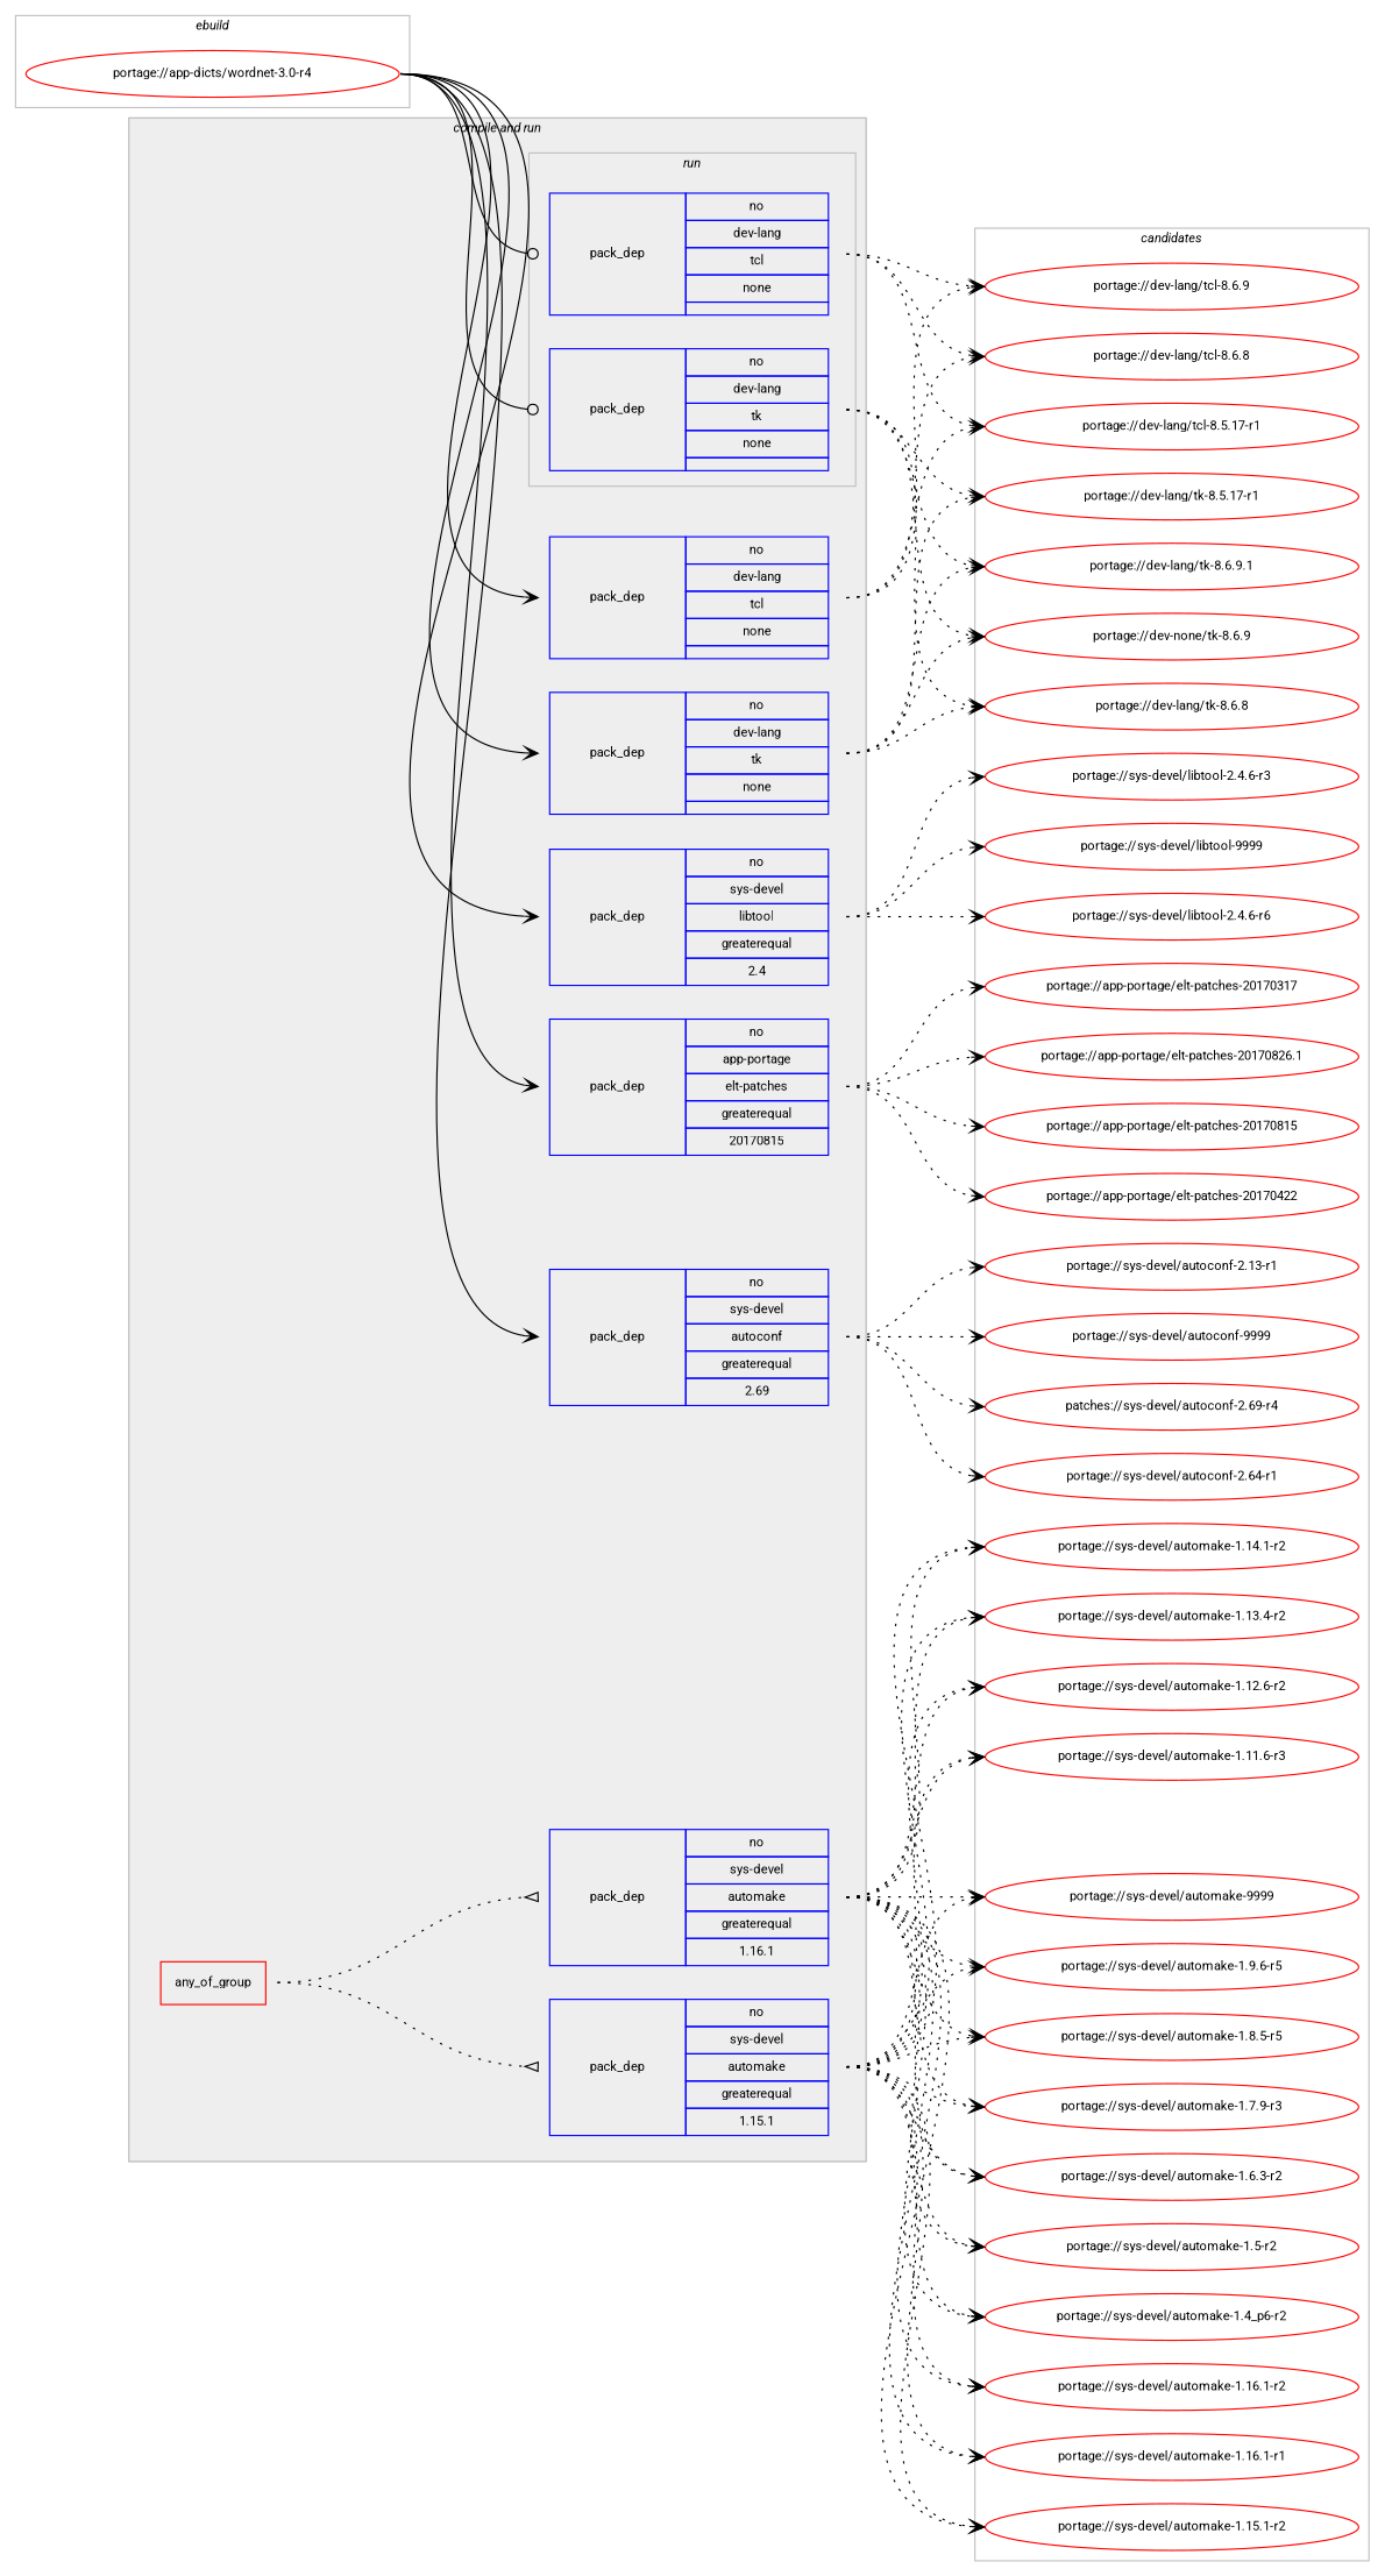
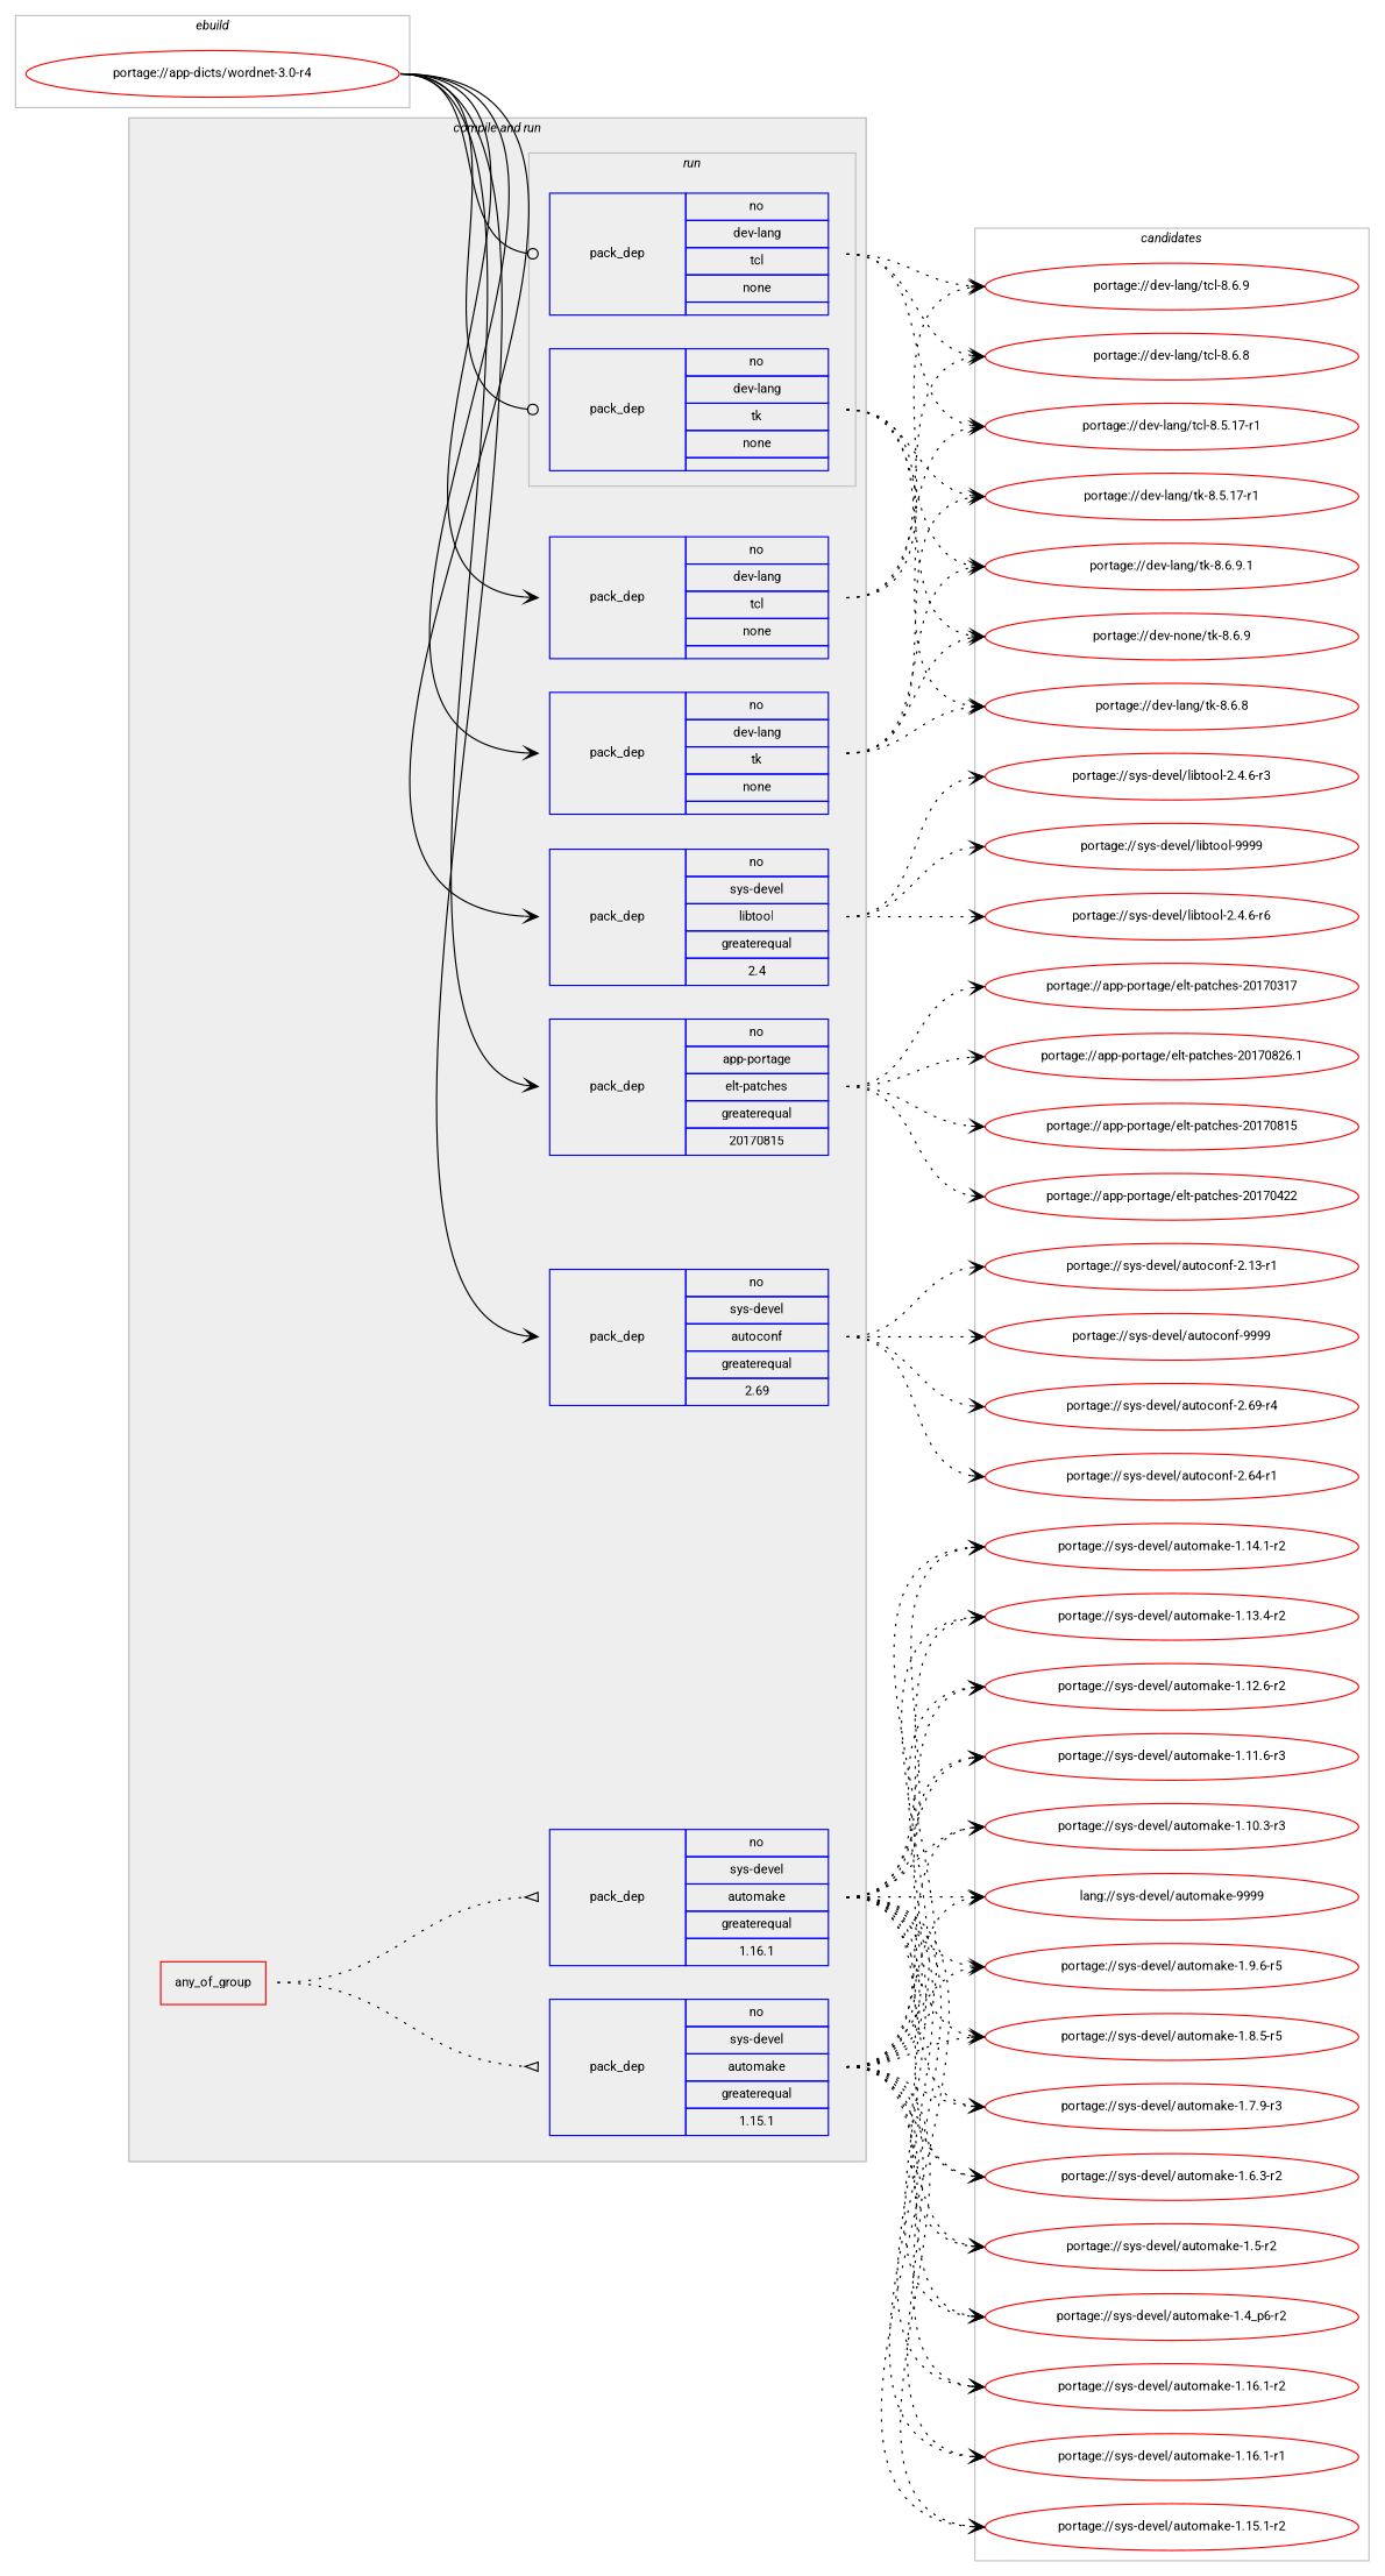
  digraph {
    compound=true
    concentrate=true
    fontname=Roboto
    fontsize=10
    newrank=true
    rankdir=LR
    ranksep=1.5
    node [color=red fontname=Roboto fontsize=10]
    edge [arrowhead=vee fontname=Roboto headport=w style=dotted tailport=e weight=100]
    n1 [label="portage://app-dicts/wordnet-3.0-r4" width=4]
    n2 [color=blue label=<<TABLE BORDER="0" CELLBORDER="1" CELLSPACING="0" CELLPADDING="4" WIDTH="220"><TR><TD ROWSPAN="6" CELLPADDING="30">pack_dep</TD></TR><TR><TD WIDTH="110">no</TD></TR><TR><TD>sys-devel</TD></TR><TR><TD>automake</TD></TR><TR><TD>greaterequal</TD></TR><TR><TD>1.16.1</TD></TR></TABLE>> shape=none]
    n3 [color=blue label=<<TABLE BORDER="0" CELLBORDER="1" CELLSPACING="0" CELLPADDING="4" WIDTH="220"><TR><TD ROWSPAN="6" CELLPADDING="30">pack_dep</TD></TR><TR><TD WIDTH="110">no</TD></TR><TR><TD>sys-devel</TD></TR><TR><TD>automake</TD></TR><TR><TD>greaterequal</TD></TR><TR><TD>1.15.1</TD></TR></TABLE>> shape=none]
    n4 [label=<<TABLE BORDER="0" CELLBORDER="1" CELLSPACING="0" CELLPADDING="4"><TR><TD CELLPADDING="10">any_of_group</TD></TR></TABLE>> shape=none]
    n5 [color=blue label=<<TABLE BORDER="0" CELLBORDER="1" CELLSPACING="0" CELLPADDING="4" WIDTH="220"><TR><TD ROWSPAN="6" CELLPADDING="30">pack_dep</TD></TR><TR><TD WIDTH="110">no</TD></TR><TR><TD>app-portage</TD></TR><TR><TD>elt-patches</TD></TR><TR><TD>greaterequal</TD></TR><TR><TD>20170815</TD></TR></TABLE>> shape=none]
    n6 [color=blue label=<<TABLE BORDER="0" CELLBORDER="1" CELLSPACING="0" CELLPADDING="4" WIDTH="220"><TR><TD ROWSPAN="6" CELLPADDING="30">pack_dep</TD></TR><TR><TD WIDTH="110">no</TD></TR><TR><TD>dev-lang</TD></TR><TR><TD>tcl</TD></TR><TR><TD>none</TD></TR><TR><TD></TD></TR></TABLE>> shape=none]
    n7 [color=blue label=<<TABLE BORDER="0" CELLBORDER="1" CELLSPACING="0" CELLPADDING="4" WIDTH="220"><TR><TD ROWSPAN="6" CELLPADDING="30">pack_dep</TD></TR><TR><TD WIDTH="110">no</TD></TR><TR><TD>dev-lang</TD></TR><TR><TD>tk</TD></TR><TR><TD>none</TD></TR><TR><TD></TD></TR></TABLE>> shape=none]
    n8 [color=blue label=<<TABLE BORDER="0" CELLBORDER="1" CELLSPACING="0" CELLPADDING="4" WIDTH="220"><TR><TD ROWSPAN="6" CELLPADDING="30">pack_dep</TD></TR><TR><TD WIDTH="110">no</TD></TR><TR><TD>sys-devel</TD></TR><TR><TD>autoconf</TD></TR><TR><TD>greaterequal</TD></TR><TR><TD>2.69</TD></TR></TABLE>> shape=none]
    n9 [color=blue label=<<TABLE BORDER="0" CELLBORDER="1" CELLSPACING="0" CELLPADDING="4" WIDTH="220"><TR><TD ROWSPAN="6" CELLPADDING="30">pack_dep</TD></TR><TR><TD WIDTH="110">no</TD></TR><TR><TD>sys-devel</TD></TR><TR><TD>libtool</TD></TR><TR><TD>greaterequal</TD></TR><TR><TD>2.4</TD></TR></TABLE>> shape=none]
    n10 [color=blue label=<<TABLE BORDER="0" CELLBORDER="1" CELLSPACING="0" CELLPADDING="4" WIDTH="220"><TR><TD ROWSPAN="6" CELLPADDING="30">pack_dep</TD></TR><TR><TD WIDTH="110">no</TD></TR><TR><TD>dev-lang</TD></TR><TR><TD>tcl</TD></TR><TR><TD>none</TD></TR><TR><TD></TD></TR></TABLE>> shape=none]
    n11 [color=blue label=<<TABLE BORDER="0" CELLBORDER="1" CELLSPACING="0" CELLPADDING="4" WIDTH="220"><TR><TD ROWSPAN="6" CELLPADDING="30">pack_dep</TD></TR><TR><TD WIDTH="110">no</TD></TR><TR><TD>dev-lang</TD></TR><TR><TD>tk</TD></TR><TR><TD>none</TD></TR><TR><TD></TD></TR></TABLE>> shape=none]
-   n12 [label="portage://sys-devel/automake-9999" width=4]
+   n12 [label="lang://sys-devel/automake-9999" width=4]
    n13 [label="portage://sys-devel/automake-1.9.6-r5" width=4]
    n14 [label="portage://sys-devel/automake-1.8.5-r5" width=4]
    n15 [label="portage://sys-devel/automake-1.7.9-r3" width=4]
    n16 [label="portage://sys-devel/automake-1.6.3-r2" width=4]
    n17 [label="portage://sys-devel/automake-1.5-r2" width=4]
    n18 [label="portage://sys-devel/automake-1.4_p6-r2" width=4]
    n19 [label="portage://sys-devel/automake-1.16.1-r2" width=4]
    n20 [label="portage://sys-devel/automake-1.16.1-r1" width=4]
    n21 [label="portage://sys-devel/automake-1.15.1-r2" width=4]
    n22 [label="portage://sys-devel/automake-1.14.1-r2" width=4]
    n23 [label="portage://sys-devel/automake-1.13.4-r2" width=4]
    n24 [label="portage://sys-devel/automake-1.12.6-r2" width=4]
    n25 [label="portage://sys-devel/automake-1.11.6-r3" width=4]
+   n26 [label="portage://sys-devel/automake-1.10.3-r3" width=4]
    n27 [label="portage://app-portage/elt-patches-20170826.1" width=4]
    n28 [label="portage://app-portage/elt-patches-20170815" width=4]
    n29 [label="portage://app-portage/elt-patches-20170422" width=4]
    n30 [label="portage://app-portage/elt-patches-20170317" width=4]
    n31 [label="portage://dev-lang/tcl-8.6.9" width=4]
    n32 [label="portage://dev-lang/tcl-8.6.8" width=4]
    n33 [label="portage://dev-lang/tcl-8.5.17-r1" width=4]
    n34 [label="portage://dev-lang/tk-8.6.9.1" width=4]
    n35 [label="portage://dev-none/tk-8.6.9" width=4]
    n36 [label="portage://dev-lang/tk-8.6.8" width=4]
    n37 [label="portage://dev-lang/tk-8.5.17-r1" width=4]
    n38 [label="portage://sys-devel/autoconf-9999" width=4]
-   n39 [label="patches://sys-devel/autoconf-2.69-r4" width=4]
+   n39 [label="portage://sys-devel/autoconf-2.69-r4" width=4]
    n40 [label="portage://sys-devel/autoconf-2.64-r1" width=4]
    n41 [label="portage://sys-devel/autoconf-2.13-r1" width=4]
    n42 [label="portage://sys-devel/libtool-9999" width=4]
    n43 [label="portage://sys-devel/libtool-2.4.6-r6" width=4]
    n44 [label="portage://sys-devel/libtool-2.4.6-r3" width=4]
    subgraph cluster_1 {
      color=gray
      label=<<i>ebuild</i>>
      n1
    }
    subgraph cluster_2 {
      color=gray
      label=<<i>dependencies</i>>
      subgraph cluster_3 {
        color=gray
        fillcolor="#eeeeee"
        label=<<i>compile</i>>
        style=filled
        subgraph sub_4 {
          color=gray
          fillcolor="#eeeeee"
          label=<<i>compile</i>>
          style=filled
          n4
          subgraph sub_5 {
            color=gray
            fillcolor="#eeeeee"
            label=<<i>compile</i>>
            style=filled
            n2
          }
          subgraph sub_6 {
            color=gray
            fillcolor="#eeeeee"
            label=<<i>compile</i>>
            style=filled
            n3
          }
        }
        subgraph sub_7 {
          color=gray
          fillcolor="#eeeeee"
          label=<<i>compile</i>>
          style=filled
          n5
        }
        subgraph sub_8 {
          color=gray
          fillcolor="#eeeeee"
          label=<<i>compile</i>>
          style=filled
          n6
        }
        subgraph sub_9 {
          color=gray
          fillcolor="#eeeeee"
          label=<<i>compile</i>>
          style=filled
          n7
        }
        subgraph sub_10 {
          color=gray
          fillcolor="#eeeeee"
          label=<<i>compile</i>>
          style=filled
          n8
        }
        subgraph sub_11 {
          color=gray
          fillcolor="#eeeeee"
          label=<<i>compile</i>>
          style=filled
          n9
        }
      }
      subgraph cluster_12 {
        color=gray
        fillcolor="#eeeeee"
        label=<<i>compile and run</i>>
        style=filled
      }
      subgraph cluster_13 {
        color=gray
        fillcolor="#eeeeee"
        label=<<i>run</i>>
        style=filled
        subgraph sub_14 {
          color=gray
          fillcolor="#eeeeee"
          label=<<i>run</i>>
          style=filled
          n10
        }
        subgraph sub_15 {
          color=gray
          fillcolor="#eeeeee"
          label=<<i>run</i>>
          style=filled
          n11
        }
      }
    }
    subgraph cluster_16 {
      color=gray
      label=<<i>candidates</i>>
      rank=same
      subgraph sub_17 {
        color=black
        label=<<i>candidates</i>>
        nodesep=1
        rank=same
        n12
        n13
        n14
        n15
        n16
        n17
        n18
        n19
        n20
        n21
        n22
        n23
        n24
        n25
+       n26
      }
      subgraph sub_18 {
        color=black
        label=<<i>candidates</i>>
        nodesep=1
        rank=same
        n12
        n13
        n14
        n15
        n16
        n17
        n18
        n19
        n20
        n21
        n22
        n23
        n24
        n25
+       n26
      }
      subgraph sub_19 {
        color=black
        label=<<i>candidates</i>>
        nodesep=1
        rank=same
        n27
        n28
        n29
        n30
      }
      subgraph sub_20 {
        color=black
        label=<<i>candidates</i>>
        nodesep=1
        rank=same
        n31
        n32
        n33
      }
      subgraph sub_21 {
        color=black
        label=<<i>candidates</i>>
        nodesep=1
        rank=same
        n34
        n35
        n36
        n37
      }
      subgraph sub_22 {
        color=black
        label=<<i>candidates</i>>
        nodesep=1
        rank=same
        n38
        n39
        n40
        n41
      }
      subgraph sub_23 {
        color=black
        label=<<i>candidates</i>>
        nodesep=1
        rank=same
        n42
        n43
        n44
      }
      subgraph sub_24 {
        color=black
        label=<<i>candidates</i>>
        nodesep=1
        rank=same
        n31
        n32
        n33
      }
      subgraph sub_25 {
        color=black
        label=<<i>candidates</i>>
        nodesep=1
        rank=same
        n34
        n35
        n36
        n37
      }
    }
    n1 -> n5 [style=solid weight=20]
    n1 -> n6 [style=solid weight=20]
    n1 -> n7 [style=solid weight=20]
    n1 -> n8 [style=solid weight=20]
    n1 -> n9 [style=solid weight=20]
    n1 -> n10 [arrowhead=odot style=solid weight=20]
    n1 -> n11 [arrowhead=odot style=solid weight=20]
    n2 -> n12
    n2 -> n13
    n2 -> n14
    n2 -> n15
    n2 -> n16
    n2 -> n17
    n2 -> n18
    n2 -> n19
    n2 -> n20
    n2 -> n21
    n2 -> n22
    n2 -> n23
    n2 -> n24
    n2 -> n25
+   n2 -> n26
    n3 -> n12
    n3 -> n13
    n3 -> n14
    n3 -> n15
    n3 -> n16
    n3 -> n17
    n3 -> n18
    n3 -> n19
    n3 -> n20
    n3 -> n21
    n3 -> n22
    n3 -> n23
    n3 -> n24
    n3 -> n25
+   n3 -> n26
    n4 -> n2 [arrowhead=oinv weight=20]
    n4 -> n3 [arrowhead=oinv weight=20]
    n5 -> n27
    n5 -> n28
    n5 -> n29
    n5 -> n30
    n6 -> n31
    n6 -> n32
    n6 -> n33
    n7 -> n34
    n7 -> n35
    n7 -> n36
    n7 -> n37
    n8 -> n38
    n8 -> n39
    n8 -> n40
    n8 -> n41
    n9 -> n42
    n9 -> n43
    n9 -> n44
    n10 -> n31
    n10 -> n32
    n10 -> n33
    n11 -> n34
    n11 -> n35
    n11 -> n36
    n11 -> n37
  }
